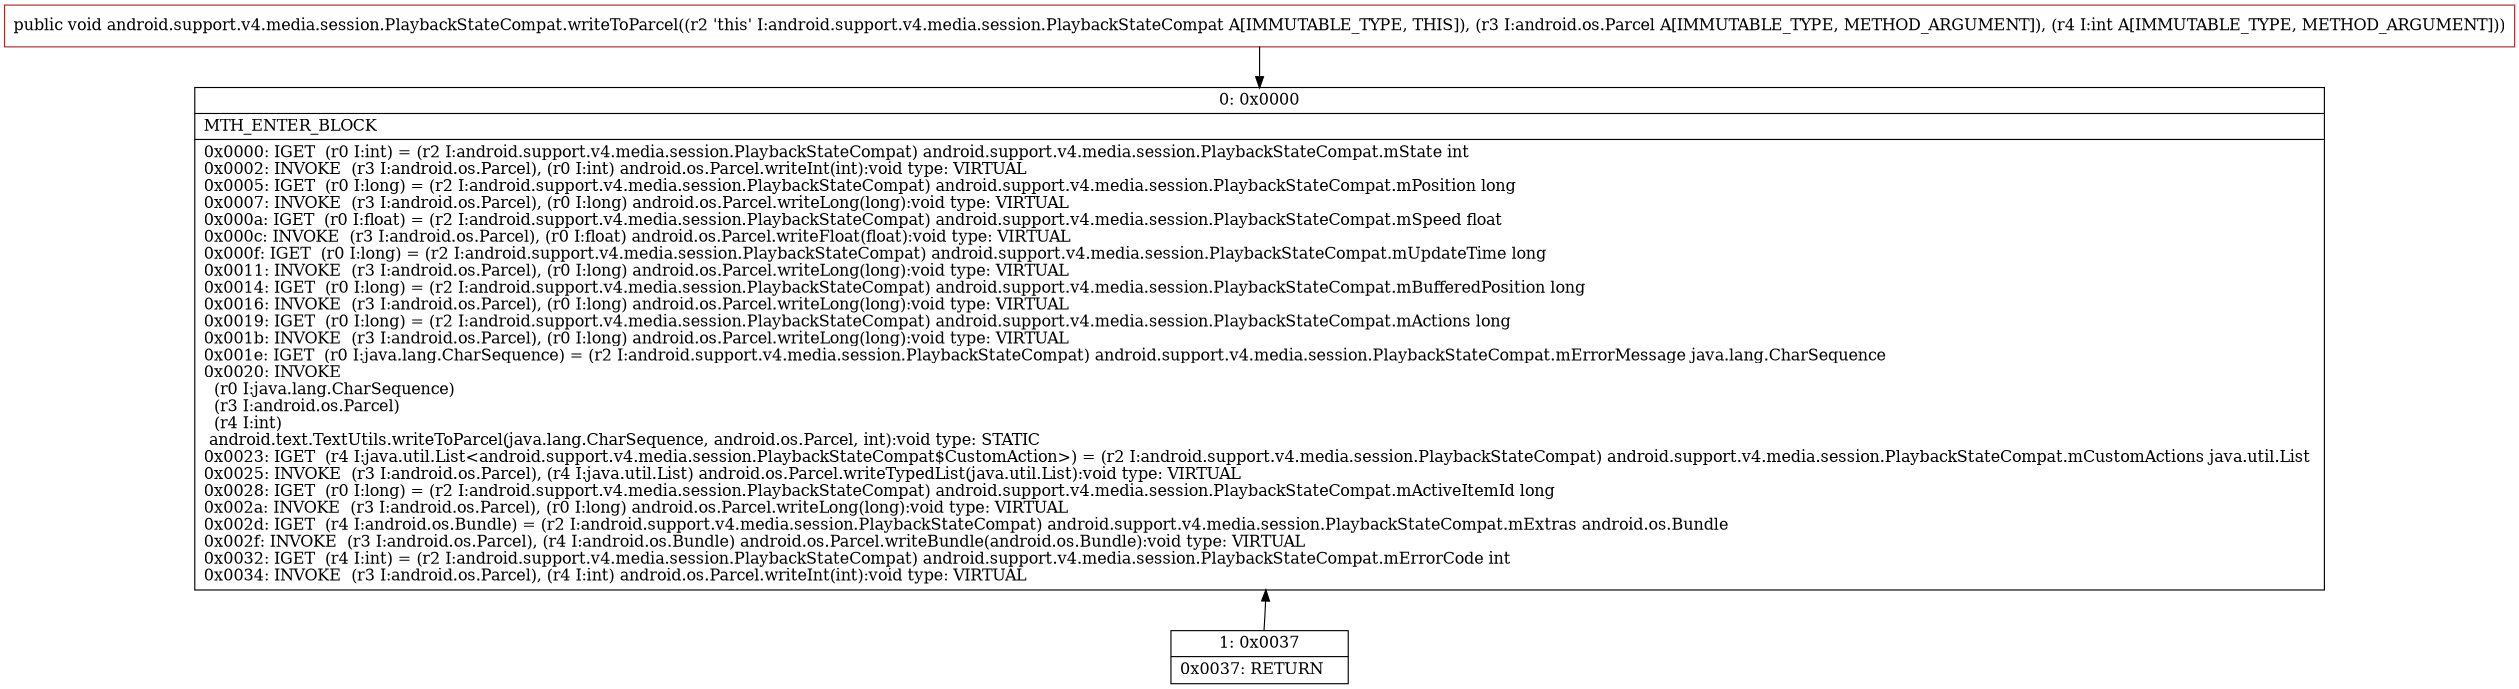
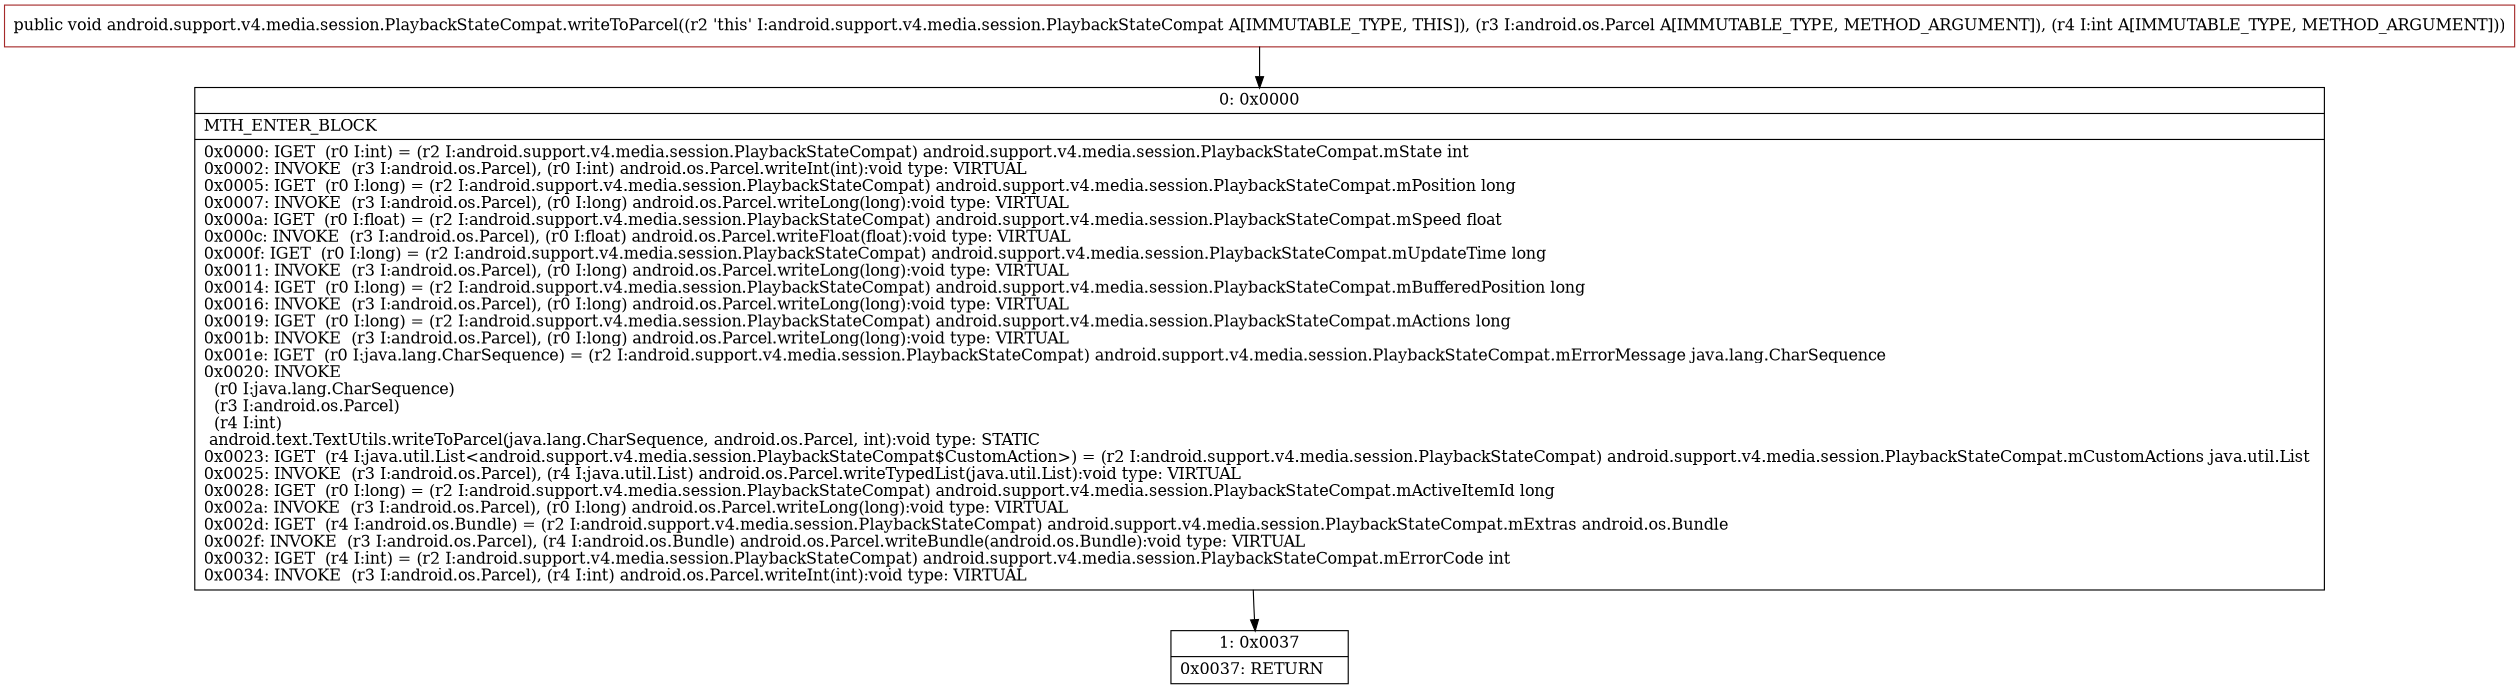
  digraph {
    node [shape=record color=black]
    edge [arrowhead=normal]
    n1 [label="{0\:\ 0x0000|MTH_ENTER_BLOCK\l|0x0000: IGET  (r0 I:int) = (r2 I:android.support.v4.media.session.PlaybackStateCompat) android.support.v4.media.session.PlaybackStateCompat.mState int \l0x0002: INVOKE  (r3 I:android.os.Parcel), (r0 I:int) android.os.Parcel.writeInt(int):void type: VIRTUAL \l0x0005: IGET  (r0 I:long) = (r2 I:android.support.v4.media.session.PlaybackStateCompat) android.support.v4.media.session.PlaybackStateCompat.mPosition long \l0x0007: INVOKE  (r3 I:android.os.Parcel), (r0 I:long) android.os.Parcel.writeLong(long):void type: VIRTUAL \l0x000a: IGET  (r0 I:float) = (r2 I:android.support.v4.media.session.PlaybackStateCompat) android.support.v4.media.session.PlaybackStateCompat.mSpeed float \l0x000c: INVOKE  (r3 I:android.os.Parcel), (r0 I:float) android.os.Parcel.writeFloat(float):void type: VIRTUAL \l0x000f: IGET  (r0 I:long) = (r2 I:android.support.v4.media.session.PlaybackStateCompat) android.support.v4.media.session.PlaybackStateCompat.mUpdateTime long \l0x0011: INVOKE  (r3 I:android.os.Parcel), (r0 I:long) android.os.Parcel.writeLong(long):void type: VIRTUAL \l0x0014: IGET  (r0 I:long) = (r2 I:android.support.v4.media.session.PlaybackStateCompat) android.support.v4.media.session.PlaybackStateCompat.mBufferedPosition long \l0x0016: INVOKE  (r3 I:android.os.Parcel), (r0 I:long) android.os.Parcel.writeLong(long):void type: VIRTUAL \l0x0019: IGET  (r0 I:long) = (r2 I:android.support.v4.media.session.PlaybackStateCompat) android.support.v4.media.session.PlaybackStateCompat.mActions long \l0x001b: INVOKE  (r3 I:android.os.Parcel), (r0 I:long) android.os.Parcel.writeLong(long):void type: VIRTUAL \l0x001e: IGET  (r0 I:java.lang.CharSequence) = (r2 I:android.support.v4.media.session.PlaybackStateCompat) android.support.v4.media.session.PlaybackStateCompat.mErrorMessage java.lang.CharSequence \l0x0020: INVOKE  \l  (r0 I:java.lang.CharSequence)\l  (r3 I:android.os.Parcel)\l  (r4 I:int)\l android.text.TextUtils.writeToParcel(java.lang.CharSequence, android.os.Parcel, int):void type: STATIC \l0x0023: IGET  (r4 I:java.util.List\<android.support.v4.media.session.PlaybackStateCompat$CustomAction\>) = (r2 I:android.support.v4.media.session.PlaybackStateCompat) android.support.v4.media.session.PlaybackStateCompat.mCustomActions java.util.List \l0x0025: INVOKE  (r3 I:android.os.Parcel), (r4 I:java.util.List) android.os.Parcel.writeTypedList(java.util.List):void type: VIRTUAL \l0x0028: IGET  (r0 I:long) = (r2 I:android.support.v4.media.session.PlaybackStateCompat) android.support.v4.media.session.PlaybackStateCompat.mActiveItemId long \l0x002a: INVOKE  (r3 I:android.os.Parcel), (r0 I:long) android.os.Parcel.writeLong(long):void type: VIRTUAL \l0x002d: IGET  (r4 I:android.os.Bundle) = (r2 I:android.support.v4.media.session.PlaybackStateCompat) android.support.v4.media.session.PlaybackStateCompat.mExtras android.os.Bundle \l0x002f: INVOKE  (r3 I:android.os.Parcel), (r4 I:android.os.Bundle) android.os.Parcel.writeBundle(android.os.Bundle):void type: VIRTUAL \l0x0032: IGET  (r4 I:int) = (r2 I:android.support.v4.media.session.PlaybackStateCompat) android.support.v4.media.session.PlaybackStateCompat.mErrorCode int \l0x0034: INVOKE  (r3 I:android.os.Parcel), (r4 I:int) android.os.Parcel.writeInt(int):void type: VIRTUAL \l}"]
    n2 [label="{1\:\ 0x0037|0x0037: RETURN   \l}"]
    n3 [label="{public void android.support.v4.media.session.PlaybackStateCompat.writeToParcel((r2 'this' I:android.support.v4.media.session.PlaybackStateCompat A[IMMUTABLE_TYPE, THIS]), (r3 I:android.os.Parcel A[IMMUTABLE_TYPE, METHOD_ARGUMENT]), (r4 I:int A[IMMUTABLE_TYPE, METHOD_ARGUMENT])) }" color=brown]
-   n2 -> n1
+   n1 -> n2
    n3 -> n1
  }
